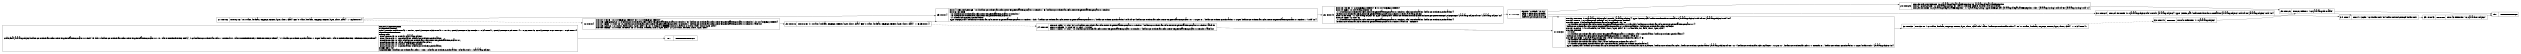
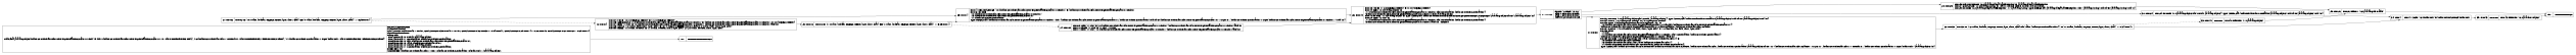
  digraph {
    rankdir=LR
    node [shape=record]
-   n1 [label="{18\:\ ?|MTH_ENTER_BLOCK\l}"]
+   n1 [label="{18\:\ ?|NEEDED_ENTER_BLOCK\l}"]
    n2 [label="{21\:\ 0x0002|0x0002: IF  (r0 I:??[int, boolean, OBJECT, ARRAY, byte, short, char]) == (0 ??[int, boolean, OBJECT, ARRAY, byte, short, char])  \-\> B:25:0x0014 \l}"]
    n3 [label="{22\:\ 0x0004|0x0004: MOVE  (r0 I:??[OBJECT, ARRAY]) = (r7 I:??[OBJECT, ARRAY]) \l0x0005: CHECK_CAST (r0 I:kotlinx.coroutines.flow.FlowKt__MergeKt$flattenConcat$1$1$emit$1) = (kotlinx.coroutines.flow.FlowKt__MergeKt$flattenConcat$1$1$emit$1) (r0 I:??[OBJECT, ARRAY]) \l0x0007: IGET  (r1 I:int) = (r0 I:kotlinx.coroutines.flow.FlowKt__MergeKt$flattenConcat$1$1$emit$1) kotlinx.coroutines.flow.FlowKt__MergeKt$flattenConcat$1$1$emit$1.label int \l0x0009: CONST  (r2 I:??[int, float, short, byte, char]) = (\-2147483648(0xffffffff80000000, float:\-0.0) ??[int, float, short, byte, char]) \l0x000b: ARITH  (r1 I:??[int, boolean]) = (r1 I:??[int, boolean, short, byte, char]) & (r2 I:??[int, boolean, short, byte, char]) \l}"]
-   n4 [label="{25\:\ 0x0014|0x0014: NEW_INSTANCE  (r0 I:kotlinx.coroutines.flow.FlowKt__MergeKt$flattenConcat$1$1$emit$1) =  kotlinx.coroutines.flow.FlowKt__MergeKt$flattenConcat$1$1$emit$1 \l0x0016: INVOKE  \l  (r0 I:kotlinx.coroutines.flow.FlowKt__MergeKt$flattenConcat$1$1$emit$1)\l  (r5 I:kotlinx.coroutines.flow.FlowKt__MergeKt$flattenConcat$1$1)\l  (r7 I:kotlin.coroutines.Continuation)\l type: DIRECT call: kotlinx.coroutines.flow.FlowKt__MergeKt$flattenConcat$1$1$emit$1.\<init\>(kotlinx.coroutines.flow.FlowKt__MergeKt$flattenConcat$1$1, kotlin.coroutines.Continuation):void A[MD:(kotlinx.coroutines.flow.FlowKt__MergeKt$flattenConcat$1$1\<? super T\>, kotlin.coroutines.Continuation\<? super kotlinx.coroutines.flow.FlowKt__MergeKt$flattenConcat$1$1$emit$1\>):void (m)]\l}"]
+   n4 [label="{25\:\ 0x0014|0x0014: NEW_INSTANCE  (r0 I:kotlinx.coroutines.flow.FlowKt__MergeKt$flattenConcat$1$1$emit$1) =  kotlinx.coroutines.flow.FlowKt__MergeKt$flattenConcat$1$1$emit$1 \l0x0016: INVOKE  \l  (r0 I:kotlinx.coroutines.flow.FlowKt__MergeKt$flattenConcat$1$1$emit$1)\l  (r5 I:kotlinx.coroutines.flow.FlowKt__MergeKt$flattenConcat$1$1)\l  (r7 I:kotlin.coroutine.Continuation)\l type: DIRECT call: kotlinx.coroutines.flow.FlowKt__MergeKt$flattenConcat$1$1$emit$1.\<init\>(kotlinx.coroutines.flow.FlowKt__MergeKt$flattenConcat$1$1, kotlin.coroutines.Continuation):void A[MD:(kotlinx.coroutines.flow.FlowKt__MergeKt$flattenConcat$1$1\<? super T\>, kotlin.coroutines.Continuation\<? super kotlinx.coroutines.flow.FlowKt__MergeKt$flattenConcat$1$1$emit$1\>):void (m)]\l}"]
    n5 [label="{23\:\ 0x000c|0x000c: IF  (r1 I:??[int, boolean, OBJECT, ARRAY, byte, short, char]) == (0 ??[int, boolean, OBJECT, ARRAY, byte, short, char])  \-\> B:25:0x0014 \l}"]
    n6 [label="{26\:\ 0x0019|0x0019: MOVE  (r7 I:??[OBJECT, ARRAY]) = (r0 I:??[OBJECT, ARRAY]) \l0x001a: IGET  (r0 I:java.lang.Object) = \l  (r7 I:kotlinx.coroutines.flow.FlowKt__MergeKt$flattenConcat$1$1$emit$1 A[D('$continuation' kotlin.coroutines.Continuation)])\l kotlinx.coroutines.flow.FlowKt__MergeKt$flattenConcat$1$1$emit$1.result java.lang.Object \l0x001c: INVOKE  (r1 I:java.lang.Object) =  type: STATIC call: kotlin.coroutines.intrinsics.IntrinsicsKt.getCOROUTINE_SUSPENDED():java.lang.Object A[MD:():java.lang.Object (m)]\l0x0020: IGET  (r2 I:int) = \l  (r7 I:kotlinx.coroutines.flow.FlowKt__MergeKt$flattenConcat$1$1$emit$1 A[D('$continuation' kotlin.coroutines.Continuation)])\l kotlinx.coroutines.flow.FlowKt__MergeKt$flattenConcat$1$1$emit$1.label int  (LINE:80)\l}"]
    n7 [label="{24\:\ 0x000e|0x000e: IGET  (r7 I:int) = (r0 I:kotlinx.coroutines.flow.FlowKt__MergeKt$flattenConcat$1$1$emit$1) kotlinx.coroutines.flow.FlowKt__MergeKt$flattenConcat$1$1$emit$1.label int \l0x0010: ARITH  (r7 I:int) = (r7 I:int) \- (r2 I:int) \l0x0011: IPUT  (r7 I:int), (r0 I:kotlinx.coroutines.flow.FlowKt__MergeKt$flattenConcat$1$1$emit$1) kotlinx.coroutines.flow.FlowKt__MergeKt$flattenConcat$1$1$emit$1.label int \l}"]
    n8 [label="{27\:\ 0x0022|0x0022: SWITCH  (r2 I:??)\l case 0: goto B:31:0x0033\l case 1: goto B:30:0x002d\l default: goto B:28:0x0025 \l}"]
    n9 [label="{28\:\ 0x0025|0x0025: NEW_INSTANCE  (r6 I:java.lang.IllegalStateException) =  java.lang.IllegalStateException \l0x0027: CONST_STR  (r7 I:java.lang.String) =  \"call to 'resume' before 'invoke' with coroutine\" \l0x0029: INVOKE  (r6 I:java.lang.IllegalStateException), (r7 I:java.lang.String) type: DIRECT call: java.lang.IllegalStateException.\<init\>(java.lang.String):void A[MD:(java.lang.String):void (c)]\l}"]
    n10 [label="{30\:\ 0x002d|0x002d: INVOKE  (r0 I:java.lang.Object A[D('$result' java.lang.Object)]) type: STATIC call: kotlin.ResultKt.throwOnFailure(java.lang.Object):void A[MD:(java.lang.Object):void (m)]\l}"]
-   n11 [label="{31\:\ 0x0031|0x0031: INVOKE  (r0 I:java.lang.Object A[D('$result' java.lang.Object)]) type: STATIC call: kotlin.ResultKt.throwOnFailure(java.lang.Object):void A[MD:(java.lang.Object):void (m)]\l0x0034: MOVE  (r2 I:??[OBJECT, ARRAY]) = (r5 I:??[OBJECT, ARRAY]) \l0x0035: IGET  (r3 I:kotlinx.coroutines.flow.FlowCollector\<T\>) = \l  (r2 I:kotlinx.coroutines.flow.FlowKt__MergeKt$flattenConcat$1$1 A[D('this' kotlinx.coroutines.flow.FlowKt__MergeKt$flattenConcat$1$1)])\l kotlinx.coroutines.flow.FlowKt__MergeKt$flattenConcat$1$1.$this_unsafeFlow kotlinx.coroutines.flow.FlowCollector \l0x0037: CONST  (r4 I:??[boolean, int, float, short, byte, char]) = (1 ??[boolean, int, float, short, byte, char]) \l0x0038: INLINE  \l  (r4 I:int)\l  (r7 I:kotlinx.coroutines.flow.FlowKt__MergeKt$flattenConcat$1$1$emit$1 A[D('$continuation' kotlin.coroutines.Continuation)])\l kotlinx.coroutines.flow.FlowKt__MergeKt$flattenConcat$1$1$emit$1.label int \l0x003a: INVOKE  (r6 I:java.lang.Object A[D('value' kotlinx.coroutines.flow.Flow)]) = \l  (r3 I:kotlinx.coroutines.flow.FlowCollector)\l  (r6 I:kotlinx.coroutines.flow.Flow A[D('value' kotlinx.coroutines.flow.Flow)])\l  (r7 I:kotlin.coroutines.Continuation A[D('$continuation' kotlin.coroutines.Continuation)])\l type: STATIC call: kotlinx.coroutines.flow.FlowKt.emitAll(kotlinx.coroutines.flow.FlowCollector, kotlinx.coroutines.flow.Flow, kotlin.coroutines.Continuation):java.lang.Object A[MD:\<T\>:(kotlinx.coroutines.flow.FlowCollector\<? super T\>, kotlinx.coroutines.flow.Flow\<? extends T\>, kotlin.coroutines.Continuation\<? super kotlin.Unit\>):java.lang.Object (m)]\l}"]
+   n11 [label="{31\:\ 0x0031|0x0031: INVOKE  (r0 I:java.lang.Object A[D('$result' java.lang.Object)]) type: STATIC call: kotlin.ResultKt.throwOnFailure(java.lang.Object):void A[MD:(java.lang.Object):void (m)]\l0x0034: MOVE  (r2 I:??[OBJECT, ARRAY]) = (r5 I:??[OBJECT, ARRAY]) \l0x0035: IGET  (r3 I:kotlinx.coroutines.flow.FlowCollector\<T\>) = \l  (r2 I:kotlinx.coroutines.flow.FlowKt__MergeKt$flattenConcat$1$1 A[D('this' kotlinx.coroutines.flow.FlowKt__MergeKt$flattenConcat$1$1)])\l kotlinx.coroutines.flow.FlowKt__MergeKt$flattenConcat$1$1.$this_unsafeFlow kotlinx.coroutines.flow.FlowCollector \l0x0037: CONST  (r4 I:??[boolean, int, float, short, byte, char]) = (1 ??[boolean, int, float, short, byte, char]) \l0x0038: IPUT  \l  (r4 I:int)\l  (r7 I:kotlinx.coroutines.flow.FlowKt__MergeKt$flattenConcat$1$1$emit$1 A[D('$continuation' kotlin.coroutines.Continuation)])\l kotlinx.coroutines.flow.FlowKt__MergeKt$flattenConcat$1$1$emit$1.label int \l0x003a: INVOKE  (r6 I:java.lang.Object A[D('value' kotlinx.coroutines.flow.Flow)]) = \l  (r3 I:kotlinx.coroutines.flow.FlowCollector)\l  (r6 I:kotlinx.coroutines.flow.Flow A[D('value' kotlinx.coroutines.flow.Flow)])\l  (r7 I:kotlin.coroutines.Continuation A[D('$continuation' kotlin.coroutines.Continuation)])\l type: STATIC call: kotlinx.coroutines.flow.FlowKt.emitAll(kotlinx.coroutines.flow.FlowCollector, kotlinx.coroutines.flow.Flow, kotlin.coroutines.Continuation):java.lang.Object A[MD:\<T\>:(kotlinx.coroutines.flow.FlowCollector\<? super T\>, kotlinx.coroutines.flow.Flow\<? extends T\>, kotlin.coroutines.Continuation\<? super kotlin.Unit\>):java.lang.Object (m)]\l}"]
    n12 [label="{29\:\ 0x002c|0x002c: THROW  (r6 I:java.lang.Throwable) \l}"]
    n13 [label="{34\:\ 0x0041|0x0041: SGET  (r6 I:kotlin.Unit) =  kotlin.Unit.INSTANCE kotlin.Unit \l}"]
    n14 [label="{32\:\ 0x003e|0x003e: IF  (r6 I:??[int, boolean, OBJECT, ARRAY, byte, short, char] A[D('value' kotlinx.coroutines.flow.Flow)]) != (r1 I:??[int, boolean, OBJECT, ARRAY, byte, short, char])  \-\> B:34:0x0041 \l}"]
    n15 [label="{19\:\ ?|MTH_EXIT_BLOCK\l}"]
    n16 [label="{35\:\ 0x0043|RETURN\l|0x0043: RETURN  (r6 I:java.short.Object) \l}"]
    n17 [label="{33\:\ 0x0040|RETURN\l|0x0040: RETURN  (r1 I:java.lang.Object) \l}"]
    n18 [label="{public final java.lang.Object kotlinx.coroutines.flow.FlowKt__MergeKt$flattenConcat$1$1.emit((r5 'this' I:kotlinx.coroutines.flow.FlowKt__MergeKt$flattenConcat$1$1\<T\> A[IMMUTABLE_TYPE, THIS]), (r6 I:kotlinx.coroutines.flow.Flow\<? extends T\> A[IMMUTABLE_TYPE, METHOD_ARGUMENT]), (r7 I:kotlin.coroutines.Continuation\<? super kotlin.Unit\> A[IMMUTABLE_TYPE, METHOD_ARGUMENT]))  | INCONSISTENT_CODE\lUSE_LINES_HINTS\lCROSS_EDGE: B:35:0x0043 \-\> B:19:?, CROSS_EDGE: B:33:0x0040 \-\> B:19:?, CROSS_EDGE: B:32:0x003e \-\> B:34:0x0041, CROSS_EDGE: B:25:0x0014 \-\> B:26:0x0019, CROSS_EDGE: B:21:0x0002 \-\> B:25:0x0014\lINLINE_NOT_NEEDED\lDebug Info:\l  0x001c\-0x0025: r0 '$result' Ljava\/lang\/Object;\l  0x001a\-0x0025: r7 '$continuation' Lkotlin\/coroutines\/Continuation;\l  0x0035\-0x003e: r2 'this' Lkotlinx\/coroutines\/flow\/FlowKt__MergeKt$flattenConcat$1$1;\l  0x0035\-0x003e: r6 'value' Lkotlinx\/coroutines\/flow\/Flow;\l  0x002d\-0x004b: r0 '$result' Ljava\/lang\/Object;\l  0x002d\-0x004b: r7 '$continuation' Lkotlin\/coroutines\/Continuation;\lTYPE_VARS: [T]\lSIGNATURE: (Lkotlinx\/coroutines\/flow\/Flow\<+TT;\>;Lkotlin\/coroutines\/Continuation\<\-Lkotlin\/Unit;\>;)Ljava\/lang\/Object;\l}"]
    n2 -> n3 [style=dashed]
    n2 -> n4
    n3 -> n5
    n4 -> n6
    n5 -> n4
    n5 -> n7 [style=dashed]
    n6 -> n8
-   n7 -> n11
+   n7 -> n6
    n8 -> n9
    n8 -> n10
    n8 -> n11
    n9 -> n12
    n10 -> n13
    n11 -> n14
    n12 -> n15
    n13 -> n16
-   n12 -> n13
+   n14 -> n13
    n14 -> n17 [style=dashed]
    n16 -> n15
    n17 -> n12
    n18 -> n1
  }
